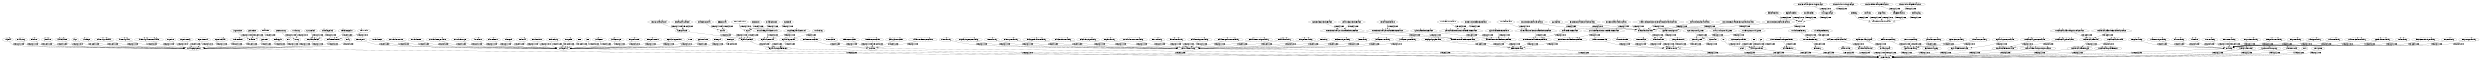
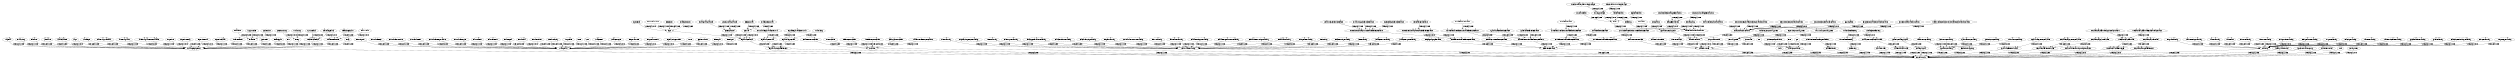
  strict digraph {
    AccelerationQuantity
    Quantity
    DDHubNode
    ActiveLine
    DrillLine
    DrillingEquipment
    ActivePit
    ActiveVolume
    DrillingData
    Aggregation
    DirectTransformation
    Transformation
    Annular
    HydraulicBranch
    HydraulicLogicalElement
    AreaQuantity
    BHAAnnular
    BHAInner
    Pipe
    BandPassFilter
    Filter
    SignalProcessingUnit
    BellNipple
    Bit
    BitDepth
    BitReferenceLocation
    Location
    BitTorqueQuantity
    MeasurableQuantity
    BlockAccelerationQuantity
    BlockPositionQuantity
    BlockVelocityQuantity
    Buffering
    TimeBasedTransformation
    CartesianThreeDimensionalReferenceFrame
    ThreeDimensionalReferenceFrame
    ReferenceFrame
    CartesianTwoDimensionalReferenceFrame
    TwoDimensionalReferenceFrame
    CasingShoeLocation
    CementPump
    Pump
    Clock
    ComputationUnit
    DataFlowNode
    ConnectedCondition
    ValidityCondition
    ControlSystem
    Controller
    CrownBlock
    MechanicalBlock
    CurviLinearFrenetSerretReferenceFrame
    FourDimensionalReferenceFrame
    CylindricalReferenceFrame
    DataEndPoint
    DataProvider
    DeadLine
    DeadLineAnchor
    DrillLineFastener
    DensityIn
    DensityOut
    DepthAndAngleFrame
    DepthQuantity
    Derivation
    Dolly
    DollyRail
    DownHoleTelemetry
    Telemetry
    DownholeECD
    DownholeHydraulicNetwork
    HydraulicNetwork
    DownholePressure
    DownholePressureQuantity
    DownholeRPM
    DownholeTemperature
    DownholeTorque
    DrawWorks
    DrawWorksControlSystem
    DrillFloorReferenceLocation
    DrillPipesAnnular
    DrillPipesInner
    DrillStemMechanicalModel
    MathematicalModel
    DrillString
+   DrillStringCenterLineFrame
    OneDimensionalCurviLinearReferenceFrame
    OneDimensionalReferenceFrame
    DrillingSignal
    DynamicDrillingSignal
    EMWQuantity
    EQ
    ElectricResistivityQuantity
    Elevator
    EndPointMapping
    FlowRateIn
    FlowRateOut
    FlowRateQuantity
    FluidDensityInQuantity
    FluidTemperatureInQuantity
    ForceFromLoadPinsTransformation
    ForceQuantity
    ForceToLoadTransformation
    FormationPorosityQuantity
    FrenetSerretReferenceFrame
    FrequencyQuantity
    GT
    GateValve
    GaussianUncertainty
    SignalUncertainty
    GenericUncertainty
    HighPassFilter
    HoleBottomLocation
    HoleDepth
    HookLoad
    HookPosition
    HookVelocity
    HookloadQuantity
    HydraulicConnectedState
    HydraulicElementState
    HydraulicJunction
    Integration
    LT
    LWDLocation
    LengthQuantity
    LowPassFilter
    MassDensityQuantity
    MassQuantity
    MassRate
    MeasurableQuantityUnitAssociation
    MeasuredDepthToTrueVerticalDepthTransformation
    MeasuredDepthTranslation
    MeasurementDevice
    MechanicalElementState
    MechanicalLogicalElement
    MechanicalSoftModel
    MechanicalStiffnessType
    MechanicalStiffModel
    MechanicalStiffModelAssumedContacts
    MechanicalStiffModelEstimatedContacts
    MechanicallyClosedState
    MechanicallyConnectedState
    MinMaxUncertainty
    MovingAverage
    MudMixing
    MudPulseTelemetry
    MudPump
    MudPumpsControlSystem
    NorthEastFrame
    NorthEastTVDFrame
    NumberOfItemsRangeExtraction
    RangeExtraction
    NumberOfSampleMovingAverage
    OneDimensionalCartesianReferenceFrame
    OpenChannel
    OpenHole
    OpenHoleCenterLineFrame
    PolarReferenceFrame
    PowerQuantity
    PressureQuantity
    PressureToEquivalentDensityTransformation
    PressureToForceTransformation
    ProportionQuantity
    PumpRate
    PumpRateQuantity
    ROP
    RectangularChannel
    ReferenceLocation
    RelativeUncertainty
    Resampling
    Resistivity
    ReturnFlowLine
    RockDensityQuantity
    SPP
    SPPQuantity
    SemiCircularChannel
    SensorUncertainty
    ShaleShakers
    Slips
    SphericalReferenceFrame
    StandPipe
    SteadyStateModel
    SupportLine
    SurfaceRPM
    SurfaceRPMQuantity
    SurfaceTorque
    SurfaceTorqueQuantity
    SynchronizationGroup
    TVDQuantity
    TemperatureIn
    TemperatureOut
    TemperatureQuantity
    ThreeWayManifold
    ThreeWayValve
    ThreeWayValveInternalValve
    TimeWindowMovingAverage
    TimeWindowRangeExtraction
    TopDrive
    TopDriveBody
    TopDriveControlSystem
    TopDriveHook
    TopDriveShaft
    TopOfStringForceQuantity
    TopOfStringPosition
    TopsideHydraulicNetwork
    TorqueQuantity
    TorqueToForceTransformation
    TransientModel
    TransmissionLine
    TravellingBlock
    UnderReamer
    Unit
    UnitSystem
    UserInterface
    VelocityQuantity
    VerticalDepthFrame
    VolumeQuantity
    VolumetricRateQuantity
    WOB
    WOBQuantity
    WellboreCenterLineFrame
    WiredPipeTelemetry
    WitsMLTimeBasedLogEndPoint
    AccelerationQuantity -> Quantity [label=SUBCLASS_OF]
    Quantity -> DDHubNode [label=SUBCLASS_OF]
    ActiveLine -> DrillLine [label=SUBCLASS_OF]
    DrillLine -> DrillingEquipment [label=SUBCLASS_OF]
    DrillingEquipment -> DDHubNode [label=SUBCLASS_OF]
    ActivePit -> DrillingEquipment [label=SUBCLASS_OF]
    ActiveVolume -> DrillingData [label=SUBCLASS_OF]
    DrillingData -> DDHubNode [label=SUBCLASS_OF]
    Aggregation -> DirectTransformation [label=SUBCLASS_OF]
    DirectTransformation -> Transformation [label=SUBCLASS_OF]
    Transformation -> DataFlowNode [label=SUBCLASS_OF]
    Annular -> HydraulicBranch [label=SUBCLASS_OF]
    HydraulicBranch -> HydraulicLogicalElement [label=SUBCLASS_OF]
    HydraulicLogicalElement -> DDHubNode [label=SUBCLASS_OF]
    AreaQuantity -> Quantity [label=SUBCLASS_OF]
    BHAAnnular -> Annular [label=SUBCLASS_OF]
    BHAInner -> Pipe [label=SUBCLASS_OF]
    Pipe -> HydraulicBranch [label=SUBCLASS_OF]
    BandPassFilter -> Filter [label=SUBCLASS_OF]
    Filter -> SignalProcessingUnit [label=SUBCLASS_OF]
    SignalProcessingUnit -> Transformation [label=SUBCLASS_OF]
    BellNipple -> DrillingEquipment [label=SUBCLASS_OF]
    Bit -> DrillingEquipment [label=SUBCLASS_OF]
    BitDepth -> DrillingData [label=SUBCLASS_OF]
    BitReferenceLocation -> Location [label=SUBCLASS_OF]
    Location -> DDHubNode [label=SUBCLASS_OF]
    BitTorqueQuantity -> MeasurableQuantity [label=SUBCLASS_OF]
    MeasurableQuantity -> DDHubNode [label=SUBCLASS_OF]
    BlockAccelerationQuantity -> MeasurableQuantity [label=SUBCLASS_OF]
    BlockPositionQuantity -> MeasurableQuantity [label=SUBCLASS_OF]
    BlockVelocityQuantity -> MeasurableQuantity [label=SUBCLASS_OF]
    Buffering -> TimeBasedTransformation [label=SUBCLASS_OF]
+   TimeBasedTransformation -> Transformation [label=SUBCLASS_OF]
    CartesianThreeDimensionalReferenceFrame -> ThreeDimensionalReferenceFrame [label=SUBCLASS_OF]
    ThreeDimensionalReferenceFrame -> ReferenceFrame [label=SUBCLASS_OF]
    ReferenceFrame -> DDHubNode [label=SUBCLASS_OF]
    CartesianTwoDimensionalReferenceFrame -> TwoDimensionalReferenceFrame [label=SUBCLASS_OF]
    TwoDimensionalReferenceFrame -> ReferenceFrame [label=SUBCLASS_OF]
    CasingShoeLocation -> Location [label=SUBCLASS_OF]
    CementPump -> Pump [label=SUBCLASS_OF]
    Pump -> DrillingEquipment [label=SUBCLASS_OF]
    Clock -> DDHubNode [label=SUBCLASS_OF]
    ComputationUnit -> DataFlowNode [label=SUBCLASS_OF]
    DataFlowNode -> DDHubNode [label=SUBCLASS_OF]
    ConnectedCondition -> ValidityCondition [label=SUBCLASS_OF]
    ValidityCondition -> DDHubNode [label=SUBCLASS_OF]
    ControlSystem -> DataFlowNode [label=SUBCLASS_OF]
    Controller -> DataFlowNode [label=SUBCLASS_OF]
    CrownBlock -> MechanicalBlock [label=SUBCLASS_OF]
    MechanicalBlock -> DrillingEquipment [label=SUBCLASS_OF]
    CurviLinearFrenetSerretReferenceFrame -> FourDimensionalReferenceFrame [label=SUBCLASS_OF]
    FourDimensionalReferenceFrame -> ReferenceFrame [label=SUBCLASS_OF]
    CylindricalReferenceFrame -> ThreeDimensionalReferenceFrame [label=SUBCLASS_OF]
    DataEndPoint -> DDHubNode [label=SUBCLASS_OF]
    DataProvider -> DDHubNode [label=SUBCLASS_OF]
    DeadLine -> DrillLine [label=SUBCLASS_OF]
    DeadLineAnchor -> DrillLineFastener [label=SUBCLASS_OF]
    DrillLineFastener -> DrillingEquipment [label=SUBCLASS_OF]
    DensityIn -> DrillingData [label=SUBCLASS_OF]
    DensityOut -> DrillingData [label=SUBCLASS_OF]
    DepthAndAngleFrame -> ReferenceFrame [label=SUBCLASS_OF]
    DepthQuantity -> MeasurableQuantity [label=SUBCLASS_OF]
    Derivation -> TimeBasedTransformation [label=SUBCLASS_OF]
    Dolly -> DrillingEquipment [label=SUBCLASS_OF]
    DollyRail -> DrillingEquipment [label=SUBCLASS_OF]
    DownHoleTelemetry -> Telemetry [label=SUBCLASS_OF]
    Telemetry -> DDHubNode [label=SUBCLASS_OF]
    DownholeECD -> DrillingData [label=SUBCLASS_OF]
    DownholeHydraulicNetwork -> HydraulicNetwork [label=SUBCLASS_OF]
    HydraulicNetwork -> HydraulicLogicalElement [label=SUBCLASS_OF]
    DownholePressure -> DrillingData [label=SUBCLASS_OF]
    DownholePressureQuantity -> MeasurableQuantity [label=SUBCLASS_OF]
    DownholeRPM -> DrillingData [label=SUBCLASS_OF]
    DownholeTemperature -> DrillingData [label=SUBCLASS_OF]
    DownholeTorque -> DrillingData [label=SUBCLASS_OF]
    DrawWorks -> DrillLineFastener [label=SUBCLASS_OF]
    DrawWorksControlSystem -> ControlSystem [label=SUBCLASS_OF]
    DrillFloorReferenceLocation -> Location [label=SUBCLASS_OF]
    DrillPipesAnnular -> Annular [label=SUBCLASS_OF]
    DrillPipesInner -> Pipe [label=SUBCLASS_OF]
    DrillStemMechanicalModel -> MathematicalModel [label=SUBCLASS_OF]
    MathematicalModel -> DDHubNode [label=SUBCLASS_OF]
    DrillString -> DrillingEquipment [label=SUBCLASS_OF]
+   DrillStringCenterLineFrame -> OneDimensionalCurviLinearReferenceFrame [label=SUBCLASS_OF]
    OneDimensionalCurviLinearReferenceFrame -> OneDimensionalReferenceFrame [label=SUBCLASS_OF]
    OneDimensionalReferenceFrame -> ReferenceFrame [label=SUBCLASS_OF]
    DrillingSignal -> DDHubNode [label=SUBCLASS_OF]
    DynamicDrillingSignal -> DrillingSignal [label=SUBCLASS_OF]
    EMWQuantity -> MeasurableQuantity [label=SUBCLASS_OF]
    EQ -> ValidityCondition [label=SUBCLASS_OF]
    ElectricResistivityQuantity -> Quantity [label=SUBCLASS_OF]
    Elevator -> DrillingEquipment [label=SUBCLASS_OF]
    EndPointMapping -> DDHubNode [label=SUBCLASS_OF]
    FlowRateIn -> DrillingData [label=SUBCLASS_OF]
    FlowRateOut -> DrillingData [label=SUBCLASS_OF]
    FlowRateQuantity -> MeasurableQuantity [label=SUBCLASS_OF]
    FluidDensityInQuantity -> MeasurableQuantity [label=SUBCLASS_OF]
    FluidTemperatureInQuantity -> MeasurableQuantity [label=SUBCLASS_OF]
    ForceFromLoadPinsTransformation -> DirectTransformation [label=SUBCLASS_OF]
    ForceQuantity -> Quantity [label=SUBCLASS_OF]
    ForceToLoadTransformation -> DirectTransformation [label=SUBCLASS_OF]
    FormationPorosityQuantity -> MeasurableQuantity [label=SUBCLASS_OF]
-   FrenetSerretReferenceFrame -> CartesianThreeDimensionalReferenceFrame [label=SUBCLASS_OF]
+   CartesianThreeDimensionalReferenceFrame -> FrenetSerretReferenceFrame [label=SUBCLASS_OF]
    FrequencyQuantity -> Quantity [label=SUBCLASS_OF]
    GT -> ValidityCondition [label=SUBCLASS_OF]
    GateValve -> DrillingEquipment [label=SUBCLASS_OF]
    GaussianUncertainty -> SignalUncertainty [label=SUBCLASS_OF]
    SignalUncertainty -> DDHubNode [label=SUBCLASS_OF]
    GenericUncertainty -> SignalUncertainty [label=SUBCLASS_OF]
    HighPassFilter -> Filter [label=SUBCLASS_OF]
    HoleBottomLocation -> Location [label=SUBCLASS_OF]
    HoleDepth -> DrillingData [label=SUBCLASS_OF]
    HookLoad -> DrillingData [label=SUBCLASS_OF]
    HookPosition -> DrillingData [label=SUBCLASS_OF]
    HookVelocity -> DrillingData [label=SUBCLASS_OF]
    HookloadQuantity -> MeasurableQuantity [label=SUBCLASS_OF]
    HydraulicConnectedState -> HydraulicElementState [label=SUBCLASS_OF]
    HydraulicElementState -> DDHubNode [label=SUBCLASS_OF]
    HydraulicJunction -> HydraulicLogicalElement [label=SUBCLASS_OF]
    Integration -> TimeBasedTransformation [label=SUBCLASS_OF]
    LT -> ValidityCondition [label=SUBCLASS_OF]
    LWDLocation -> Location [label=SUBCLASS_OF]
    LengthQuantity -> Quantity [label=SUBCLASS_OF]
    LowPassFilter -> Filter [label=SUBCLASS_OF]
    MassDensityQuantity -> Quantity [label=SUBCLASS_OF]
    MassQuantity -> Quantity [label=SUBCLASS_OF]
    MassRate -> Quantity [label=SUBCLASS_OF]
    MeasurableQuantityUnitAssociation -> DDHubNode [label=SUBCLASS_OF]
    MeasuredDepthToTrueVerticalDepthTransformation -> DirectTransformation [label=SUBCLASS_OF]
    MeasuredDepthTranslation -> DirectTransformation [label=SUBCLASS_OF]
    MeasurementDevice -> DataFlowNode [label=SUBCLASS_OF]
    MechanicalElementState -> DDHubNode [label=SUBCLASS_OF]
    MechanicalLogicalElement -> DDHubNode [label=SUBCLASS_OF]
    MechanicalSoftModel -> MechanicalStiffnessType [label=SUBCLASS_OF]
    MechanicalStiffnessType -> DDHubNode [label=SUBCLASS_OF]
    MechanicalStiffModel -> MechanicalStiffnessType [label=SUBCLASS_OF]
    MechanicalStiffModelAssumedContacts -> MechanicalStiffModel [label=SUBCLASS_OF]
    MechanicalStiffModelEstimatedContacts -> MechanicalStiffModel [label=SUBCLASS_OF]
    MechanicallyClosedState -> MechanicalElementState [label=SUBCLASS_OF]
    MechanicallyConnectedState -> MechanicalElementState [label=SUBCLASS_OF]
    MinMaxUncertainty -> SignalUncertainty [label=SUBCLASS_OF]
    MovingAverage -> Filter [label=SUBCLASS_OF]
    MudMixing -> HydraulicJunction [label=SUBCLASS_OF]
    MudPulseTelemetry -> DownHoleTelemetry [label=SUBCLASS_OF]
    MudPump -> Pump [label=SUBCLASS_OF]
    MudPumpsControlSystem -> ControlSystem [label=SUBCLASS_OF]
    NorthEastFrame -> CartesianTwoDimensionalReferenceFrame [label=SUBCLASS_OF]
    NorthEastTVDFrame -> CartesianThreeDimensionalReferenceFrame [label=SUBCLASS_OF]
    NumberOfItemsRangeExtraction -> RangeExtraction [label=SUBCLASS_OF]
    RangeExtraction -> TimeBasedTransformation [label=SUBCLASS_OF]
    NumberOfSampleMovingAverage -> MovingAverage [label=SUBCLASS_OF]
    OneDimensionalCartesianReferenceFrame -> OneDimensionalReferenceFrame [label=SUBCLASS_OF]
    OpenChannel -> HydraulicBranch [label=SUBCLASS_OF]
    OpenHole -> Pipe [label=SUBCLASS_OF]
    OpenHoleCenterLineFrame -> OneDimensionalCurviLinearReferenceFrame [label=SUBCLASS_OF]
    PolarReferenceFrame -> TwoDimensionalReferenceFrame [label=SUBCLASS_OF]
    PowerQuantity -> Quantity [label=SUBCLASS_OF]
    PressureQuantity -> Quantity [label=SUBCLASS_OF]
    PressureToEquivalentDensityTransformation -> DirectTransformation [label=SUBCLASS_OF]
    PressureToForceTransformation -> DirectTransformation [label=SUBCLASS_OF]
    ProportionQuantity -> Quantity [label=SUBCLASS_OF]
    PumpRate -> DrillingData [label=SUBCLASS_OF]
    PumpRateQuantity -> MeasurableQuantity [label=SUBCLASS_OF]
    ROP -> DrillingData [label=SUBCLASS_OF]
    RectangularChannel -> OpenChannel [label=SUBCLASS_OF]
    ReferenceLocation -> Location [label=SUBCLASS_OF]
    RelativeUncertainty -> SignalUncertainty [label=SUBCLASS_OF]
    Resampling -> TimeBasedTransformation [label=SUBCLASS_OF]
    Resistivity -> MeasurableQuantity [label=SUBCLASS_OF]
    ReturnFlowLine -> Pipe [label=SUBCLASS_OF]
    RockDensityQuantity -> MeasurableQuantity [label=SUBCLASS_OF]
    SPP -> DrillingData [label=SUBCLASS_OF]
    SPPQuantity -> MeasurableQuantity [label=SUBCLASS_OF]
    SemiCircularChannel -> OpenChannel [label=SUBCLASS_OF]
    SensorUncertainty -> SignalUncertainty [label=SUBCLASS_OF]
    ShaleShakers -> DrillingEquipment [label=SUBCLASS_OF]
    Slips -> DrillingEquipment [label=SUBCLASS_OF]
    SphericalReferenceFrame -> ThreeDimensionalReferenceFrame [label=SUBCLASS_OF]
    StandPipe -> DrillingEquipment [label=SUBCLASS_OF]
    SteadyStateModel -> DDHubNode [label=SUBCLASS_OF]
    SupportLine -> DrillLine [label=SUBCLASS_OF]
    SurfaceRPM -> DrillingData [label=SUBCLASS_OF]
    SurfaceRPMQuantity -> MeasurableQuantity [label=SUBCLASS_OF]
    SurfaceTorque -> DrillingData [label=SUBCLASS_OF]
    SurfaceTorqueQuantity -> MeasurableQuantity [label=SUBCLASS_OF]
    SynchronizationGroup -> DDHubNode [label=SUBCLASS_OF]
    TVDQuantity -> MeasurableQuantity [label=SUBCLASS_OF]
    TemperatureIn -> DrillingData [label=SUBCLASS_OF]
    TemperatureOut -> DrillingData [label=SUBCLASS_OF]
    TemperatureQuantity -> Quantity [label=SUBCLASS_OF]
    ThreeWayManifold -> DrillingEquipment [label=SUBCLASS_OF]
    ThreeWayValve -> DrillingEquipment [label=SUBCLASS_OF]
    ThreeWayValveInternalValve -> DrillingEquipment [label=SUBCLASS_OF]
    TimeWindowMovingAverage -> MovingAverage [label=SUBCLASS_OF]
    TimeWindowRangeExtraction -> RangeExtraction [label=SUBCLASS_OF]
    TopDrive -> DrillingEquipment [label=SUBCLASS_OF]
    TopDriveBody -> DrillingEquipment [label=SUBCLASS_OF]
    TopDriveControlSystem -> ControlSystem [label=SUBCLASS_OF]
    TopDriveHook -> DrillingEquipment [label=SUBCLASS_OF]
    TopDriveShaft -> DrillingEquipment [label=SUBCLASS_OF]
    TopOfStringForceQuantity -> MeasurableQuantity [label=SUBCLASS_OF]
    TopOfStringPosition -> DrillingData [label=SUBCLASS_OF]
    TopsideHydraulicNetwork -> HydraulicNetwork [label=SUBCLASS_OF]
    TorqueQuantity -> Quantity [label=SUBCLASS_OF]
    TorqueToForceTransformation -> DirectTransformation [label=SUBCLASS_OF]
    TransientModel -> DDHubNode [label=SUBCLASS_OF]
    TransmissionLine -> DataFlowNode [label=SUBCLASS_OF]
    TravellingBlock -> MechanicalBlock [label=SUBCLASS_OF]
    UnderReamer -> DrillingEquipment [label=SUBCLASS_OF]
    Unit -> DDHubNode [label=SUBCLASS_OF]
    UnitSystem -> DDHubNode [label=SUBCLASS_OF]
    UserInterface -> DataFlowNode [label=SUBCLASS_OF]
    VelocityQuantity -> Quantity [label=SUBCLASS_OF]
    VerticalDepthFrame -> OneDimensionalCartesianReferenceFrame [label=SUBCLASS_OF]
    VolumeQuantity -> Quantity [label=SUBCLASS_OF]
    VolumetricRateQuantity -> Quantity [label=SUBCLASS_OF]
    WOB -> DrillingData [label=SUBCLASS_OF]
    WOBQuantity -> MeasurableQuantity [label=SUBCLASS_OF]
    WellboreCenterLineFrame -> OneDimensionalCurviLinearReferenceFrame [label=SUBCLASS_OF]
    WiredPipeTelemetry -> DownHoleTelemetry [label=SUBCLASS_OF]
    WitsMLTimeBasedLogEndPoint -> DataEndPoint [label=SUBCLASS_OF]
  }
